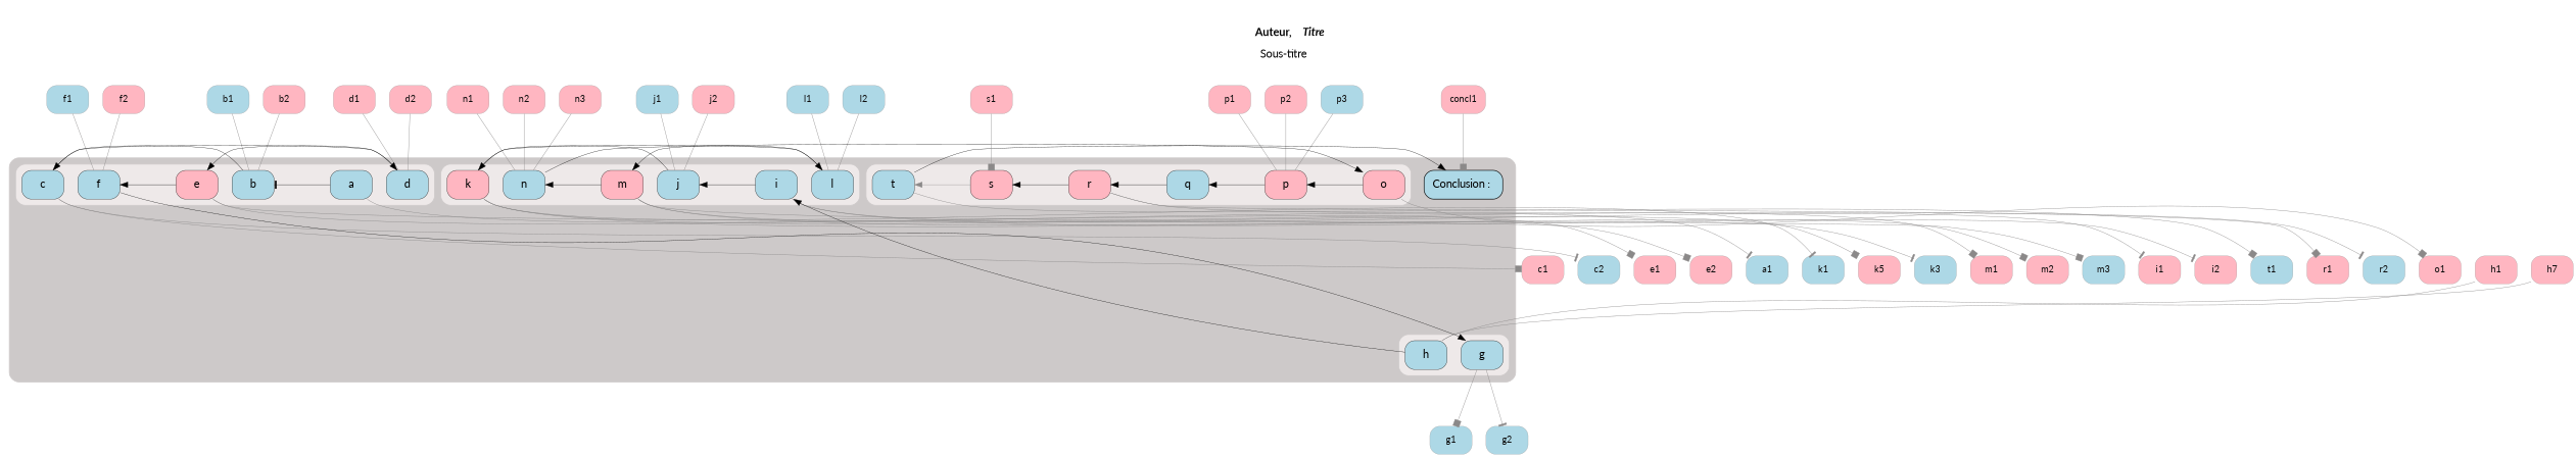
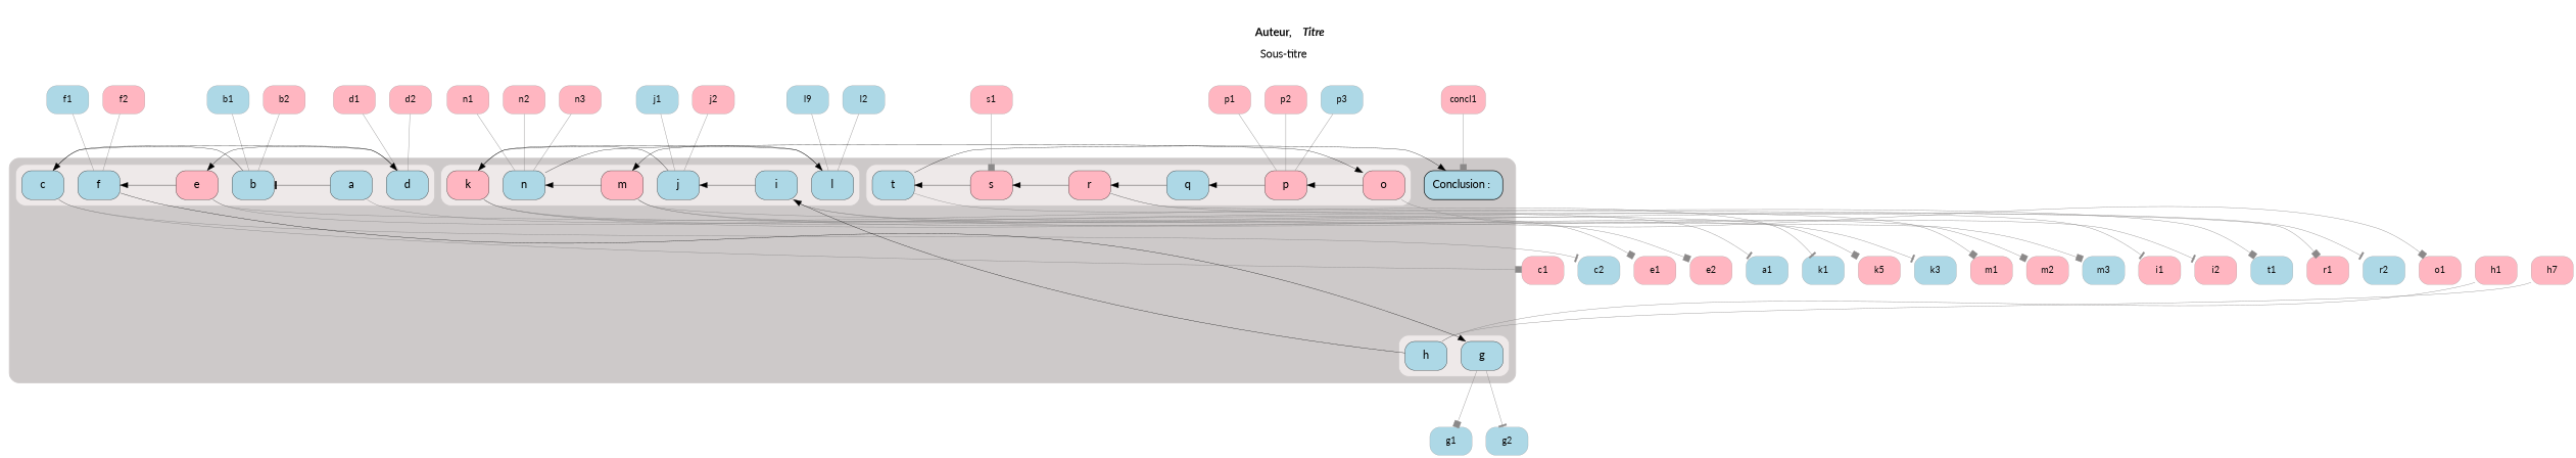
  digraph {
    compound=true
    fontname=Lato
    label=<<br/><br/> <b>Auteur,  <i>  Titre</i><br/></b> <font point-size="5"><br/></font>Sous-titre   <br/><br/> <br/>>
    labeljust=c
    labelloc=t
    rankdir=TB
    node [color=snow4 fillcolor=lightpink fontcolor=grey5 fontname=Lato fontsize=12 margin=0.15 penwidth=0.3 shape=box style="rounded,filled"]
    edge [arrowhead=none color=snow4 fontname=Lato minlen=2 penwidth=0.5 style=bold]
    b1 [fillcolor=lightblue]
    b2
    c1
    c2 [fillcolor=lightblue]
    d1
    d2
    e1
    e2
    f1 [fillcolor=lightblue]
    f2
    g1 [fillcolor=lightblue]
    g2 [fillcolor=lightblue]
    h1
    h2 [label=h7]
    i1
    i2
    j1 [fillcolor=lightblue]
    j2
    k1 [fillcolor=lightblue]
    k2 [label=k5]
    k3 [fillcolor=lightblue]
-   l1 [fillcolor=lightblue]
+   l1 [fillcolor=lightblue label=l9]
    l2 [fillcolor=lightblue]
    m1
    m2
    m3 [fillcolor=lightblue]
    n1
    n2
    n3
    p1
    p2
    p3 [fillcolor=lightblue]
    r1
    r2 [fillcolor=lightblue]
    b [fillcolor=lightblue penwidth=0.4 color="" fontcolor="" fontsize=""]
    c [fillcolor=lightblue penwidth=0.4 color="" fontcolor="" fontsize=""]
    d [fillcolor=lightblue penwidth=0.4 color="" fontcolor="" fontsize=""]
    e [penwidth=0.4 color="" fontcolor="" fontsize=""]
    f [fillcolor=lightblue penwidth=0.4 color="" fontcolor="" fontsize=""]
    a [fillcolor=lightblue penwidth=0.4 color="" fontcolor="" fontsize=""]
    j [fillcolor=lightblue penwidth=0.4 color="" fontcolor="" fontsize=""]
    k [penwidth=0.4 color="" fontcolor="" fontsize=""]
    l [fillcolor=lightblue penwidth=0.4 color="" fontcolor="" fontsize=""]
    m [penwidth=0.4 color="" fontcolor="" fontsize=""]
    n [fillcolor=lightblue penwidth=0.4 color="" fontcolor="" fontsize=""]
    i [fillcolor=lightblue penwidth=0.4 color="" fontcolor="" fontsize=""]
    g [fillcolor=lightblue penwidth=0.4 color="" fontcolor="" fontsize=""]
    h [fillcolor=lightblue penwidth=0.4 color="" fontcolor="" fontsize=""]
    o [penwidth=0.4 color="" fontcolor="" fontsize=""]
    p [penwidth=0.4 color="" fontcolor="" fontsize=""]
    q [fillcolor=lightblue penwidth=0.4 color="" fontcolor="" fontsize=""]
    r [penwidth=0.4 color="" fontcolor="" fontsize=""]
    s [penwidth=0.4 color="" fontcolor="" fontsize=""]
    t [fillcolor=lightblue penwidth=0.4 color="" fontcolor="" fontsize=""]
    conclusion [fillcolor=lightblue label="Conclusion : " penwidth=0.8 color="" fontcolor="" fontsize=""]
    a1 [fillcolor=lightblue]
    o1
    t1 [fillcolor=lightblue]
    s1
    concl1
    subgraph sub_1 {
      subgraph sub_2 {
        rank=same
        b1
        b2
      }
    }
    subgraph sub_3 {
      subgraph sub_4 {
        rank=same
        c1
        c2
      }
    }
    subgraph sub_5 {
      subgraph sub_6 {
        rank=same
        d1
        d2
      }
    }
    subgraph sub_7 {
      subgraph sub_8 {
        rank=same
        e1
        e2
      }
    }
    subgraph sub_9 {
      subgraph sub_10 {
        rank=same
        f1
        f2
      }
    }
    subgraph sub_11 {
      subgraph sub_12 {
        rank=same
        g1
        g2
      }
    }
    subgraph sub_13 {
      subgraph sub_14 {
        rank=same
        h1
        h2
      }
    }
    subgraph sub_15 {
      subgraph sub_16 {
        rank=same
        i1
        i2
      }
    }
    subgraph sub_17 {
      subgraph sub_18 {
        rank=same
        j1
        j2
      }
    }
    subgraph sub_19 {
      subgraph sub_20 {
        rank=same
        k1
        k2
        k3
      }
    }
    subgraph sub_21 {
      subgraph sub_22 {
        rank=same
        l1
        l2
      }
    }
    subgraph sub_23 {
      subgraph sub_24 {
        rank=same
        m1
        m2
        m3
      }
    }
    subgraph sub_25 {
      subgraph sub_26 {
        rank=same
        n1
        n2
        n3
      }
    }
    subgraph sub_27 {
      subgraph sub_28 {
        rank=same
        p1
        p2
        p3
      }
    }
    subgraph sub_29 {
      subgraph sub_30 {
        rank=same
        r1
        r2
      }
    }
    subgraph cluster_31 {
      color=snow3
      fillcolor=snow3
      label=""
      style="filled,rounded"
      subgraph cluster_32 {
        color=snow3
        fillcolor=snow2
        label=""
        style="filled,rounded"
        a
        subgraph sub_33 {
          color=snow3
          fillcolor=snow2
          label=""
          rank=same
          style="filled,rounded"
          b
          c
          d
          e
          f
        }
      }
      subgraph cluster_34 {
        color=snow3
        fillcolor=snow2
        label=""
        style="filled,rounded"
      }
      subgraph cluster_35 {
        color=snow3
        fillcolor=snow2
        label=""
        style="filled,rounded"
        i
        subgraph sub_36 {
          color=snow3
          fillcolor=snow2
          label=""
          rank=same
          style="filled,rounded"
          j
          k
          l
          m
          n
        }
      }
      subgraph cluster_37 {
        color=snow3
        fillcolor=snow2
        label=""
        style="filled,rounded"
        subgraph sub_38 {
          color=snow3
          fillcolor=snow2
          label=""
          rank=same
          style="filled,rounded"
          g
          h
        }
      }
      subgraph cluster_39 {
        color=snow3
        fillcolor=snow2
        label=""
        style="filled,rounded"
        subgraph sub_40 {
          color=snow3
          fillcolor=snow2
          label=""
          rank=same
          style="filled,rounded"
          o
          p
          q
          r
          s
          t
        }
      }
      subgraph cluster_41 {
        color=snow3
        fillcolor=snow3
        label=""
        style="filled,rounded"
        conclusion
      }
    }
    b1 -> b2 [minlen=1 style=invis]
    b1 -> b [arrowtail=none dir=back]
    b2 -> b [arrowtail=none dir=back]
    c1 -> c2 [minlen=1 style=invis]
    d1 -> d2 [minlen=1 style=invis]
    d1 -> d [arrowtail=none dir=back]
    d2 -> d [arrowtail=none dir=back]
    e1 -> e2 [minlen=1 style=invis]
    f1 -> f2 [minlen=1 style=invis]
    f1 -> f [arrowtail=none dir=back]
    f2 -> f [arrowtail=none dir=back style=solid]
    g1 -> g2 [minlen=1 style=invis]
    h1 -> h2 [minlen=1 style=invis]
    h1 -> h [arrowtail=none dir=back]
    h2 -> h [arrowtail=none dir=back style=solid]
    i1 -> i2 [minlen=1 style=invis]
    j1 -> j2 [minlen=1 style=invis]
    j1 -> j [arrowtail=none dir=back]
    j2 -> j [arrowtail=none dir=back style=solid]
    k1 -> k2 [minlen=1 style=invis]
    k2 -> k3 [minlen=1 style=invis]
    l1 -> l2 [minlen=1 style=invis]
    l1 -> l [arrowtail=none dir=back]
    l2 -> l [arrowtail=none dir=back style=solid]
    m1 -> m2 [minlen=1 style=invis]
    m2 -> m3 [minlen=1 style=invis]
    n1 -> n2 [minlen=1 style=invis]
    n1 -> n [arrowtail=none dir=back]
    n2 -> n3 [minlen=1 style=invis]
    n2 -> n [arrowtail=none dir=back]
    n3 -> n [arrowtail=none dir=back]
    p1 -> p2 [minlen=1 style=invis]
    p1 -> p [arrowtail=none dir=back]
    p2 -> p3 [minlen=1 style=invis]
    p2 -> p [arrowtail=none dir=back style=solid]
    p3 -> p [arrowtail=none dir=back]
    r1 -> r2 [minlen=1 style=invis]
    c -> c1 [arrowhead=box style=solid]
    c -> c2 [arrowhead=tee style=solid]
    c -> b [dir=back minlen=4 penwidth=0.4 arrowhead="" color=""]
    d -> c [dir=back minlen=4 penwidth=0.4 style=solid arrowhead="" color=""]
    e -> e1 [arrowhead=box]
    e -> e2 [arrowhead=box]
    e -> d [dir=back minlen=4 penwidth=0.4 arrowhead="" color=""]
    f -> e [dir=back minlen=4 penwidth=0.4 arrowhead="" color=""]
    a -> b [arrowhead=tee constraint=false minlen=4 penwidth=0.4 style=solid color=""]
    a -> a1 [arrowhead=tee style=solid]
    j -> i [constraint=false dir=back minlen=4 penwidth=0.4 style=solid arrowhead="" color=""]
    k -> k1 [arrowhead=tee]
    k -> k2 [arrowhead=box style=solid]
    k -> k3 [arrowhead=tee style=solid]
    k -> j [dir=back minlen=4 penwidth=0.4 arrowhead="" color=""]
    l -> k [dir=back minlen=4 penwidth=0.4 style=solid arrowhead="" color=""]
    m -> m1 [arrowhead=box]
    m -> m2 [arrowhead=box]
    m -> m3 [arrowhead=box style=solid]
    m -> l [dir=back minlen=4 penwidth=0.4 style=solid arrowhead="" color=""]
    n -> m [dir=back minlen=4 penwidth=0.4 arrowhead="" color=""]
    i -> i1 [arrowhead=tee]
    i -> i2 [arrowhead=tee style=solid]
    i -> h [dir=back minlen=4 penwidth=0.4 arrowhead="" color=""]
    g -> g1 [arrowhead=box style=solid]
    g -> g2 [arrowhead=tee]
    g -> f [constraint=false dir=back minlen=4 penwidth=0.4 arrowhead="" color=""]
    o -> n [constraint=false dir=back minlen=4 penwidth=0.4 style=solid arrowhead="" color=""]
    o -> o1 [arrowhead=box]
    p -> o [dir=back minlen=4 penwidth=0.4 style=solid arrowhead="" color=""]
    q -> p [dir=back minlen=4 penwidth=0.4 style=solid arrowhead="" color=""]
    r -> r1 [arrowhead=box style=solid]
    r -> r2 [arrowhead=tee]
    r -> q [dir=back minlen=4 penwidth=0.4 arrowhead="" color=""]
    s -> r [dir=back minlen=4 penwidth=0.4 style=solid arrowhead="" color=""]
-   t -> s [dir=back minlen=4 penwidth=0.4 style=solid arrowhead=""]
+   t -> s [dir=back minlen=4 penwidth=0.4 style=solid arrowhead="" color=""]
    t -> t1 [arrowhead=box]
    conclusion -> t [constraint=false dir=back minlen=4 penwidth=0.4 style=solid arrowhead="" color=""]
    s1 -> s [arrowhead=box]
    concl1 -> conclusion [arrowhead=box style=solid]
  }
